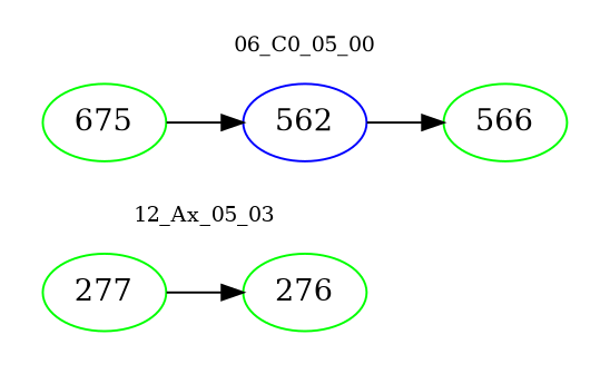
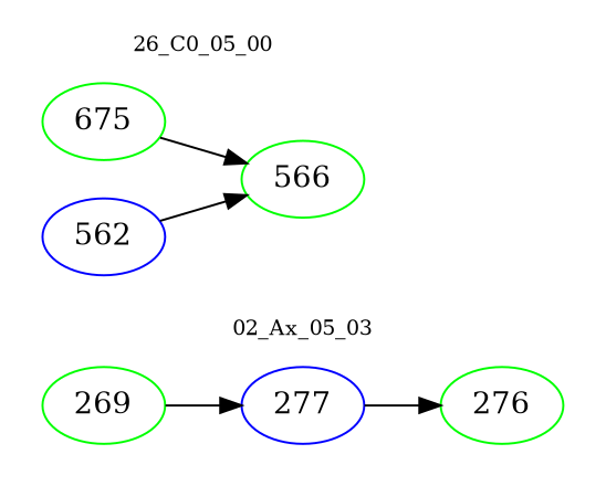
  digraph {
    rankdir=LR
    node [color=green]
    edge [color=black]
-   n2 [label=277]
+   n1 [label=269]
+   n2 [color=blue label=277]
    n3 [label=276]
    n4 [label=675]
    n5 [color=blue label=562]
    n6 [label=566]
    subgraph cluster_1 {
      color=white
      fontsize=10
-     label="12_Ax_05_03"
+     label="02_Ax_05_03"
+     n1
      n2
      n3
    }
    subgraph cluster_2 {
      color=white
      fontsize=10
-     label="06_C0_05_00"
+     label="26_C0_05_00"
      n4
      n5
      n6
    }
+   n1 -> n2
    n2 -> n3
-   n4 -> n5
+   n4 -> n6
    n5 -> n6
  }
